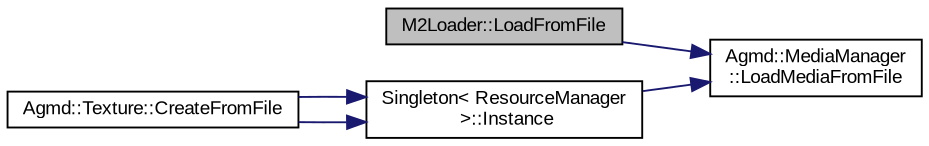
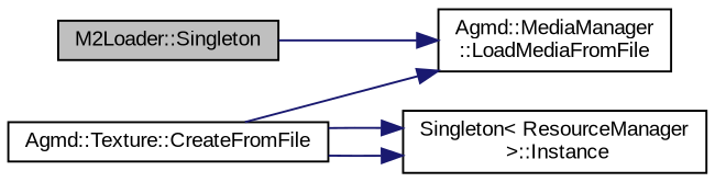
  digraph {
    fontname="Liberation Sans"
    rankdir=LR
    node [color=black fillcolor=white fontname="Liberation Sans" fontsize=10 shape=record style=filled]
    edge [color=midnightblue fontname="Liberation Sans" fontsize=10 labelfontname=Helvetica labelfontsize=10 style=solid]
-   n1 [fillcolor=grey75 fontcolor=black height=0.2 label="M2Loader::LoadFromFile" width=0.4]
+   n1 [fillcolor=grey75 fontcolor=black height=0.2 label="M2Loader::Singleton" width=0.4]
    n2 [height=0.2 label="Agmd::MediaManager\l::LoadMediaFromFile" width=0.4]
    n3 [height=0.2 label="Agmd::Texture::CreateFromFile" width=0.4]
    n4 [height=0.2 label="Singleton\< ResourceManager\l \>::Instance" width=0.4]
    n1 -> n2
-   n4 -> n2
+   n3 -> n2
    n3 -> n4
    n3 -> n4
  }
